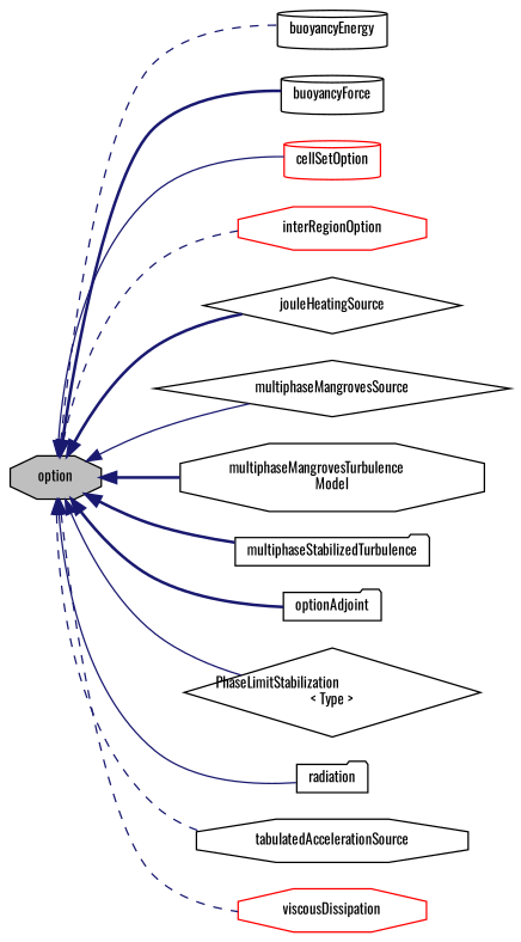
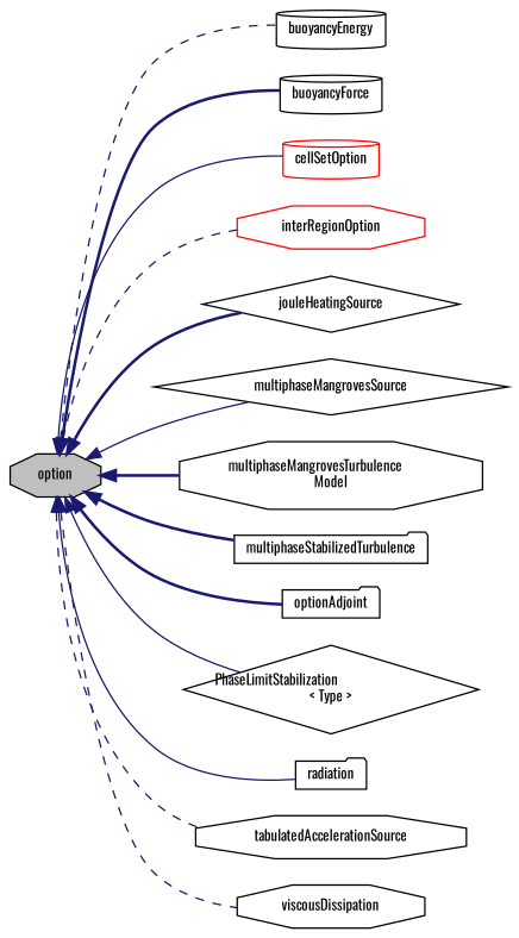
  digraph {
    fontname=Oswald
    rankdir=LR
    node [color=black fontname=Oswald fontsize=10 shape=octagon]
    edge [color=midnightblue dir=back fontname=Oswald fontsize=10 labelfontname=Helvetica labelfontsize=10 style=bold]
    n1 [fillcolor=grey75 fontcolor=black height=0.2 label=option style=filled width=0.4]
    n2 [height=0.2 label=buoyancyEnergy shape=cylinder width=0.4]
    n3 [height=0.2 label=buoyancyForce shape=cylinder width=0.4]
    n4 [color=red height=0.2 label=cellSetOption shape=cylinder width=0.4]
    n5 [color=red height=0.2 label=interRegionOption width=0.4]
    n6 [height=0.2 label=jouleHeatingSource shape=diamond width=0.4]
    n7 [height=0.2 label=multiphaseMangrovesSource shape=diamond width=0.4]
    n8 [height=0.2 label="multiphaseMangrovesTurbulence\lModel" width=0.4]
    n9 [height=0.2 label=multiphaseStabilizedTurbulence shape=folder width=0.4]
    n10 [height=0.2 label=optionAdjoint shape=folder width=0.4]
    n11 [height=0.2 label="PhaseLimitStabilization\l\< Type \>" shape=diamond width=0.4]
    n12 [height=0.2 label=radiation shape=folder width=0.4]
    n13 [height=0.2 label=tabulatedAccelerationSource width=0.4]
-   n14 [color=red height=0.2 label=viscousDissipation width=0.4]
+   n14 [height=0.2 label=viscousDissipation width=0.4]
    n1 -> n2 [style=dashed]
    n1 -> n3
    n1 -> n4 [style=solid]
    n1 -> n5 [style=dashed]
    n1 -> n6
    n1 -> n7 [style=solid]
    n1 -> n8
    n1 -> n9
    n1 -> n10
    n1 -> n11 [style=solid]
    n1 -> n12 [style=solid]
    n1 -> n13 [style=dashed]
    n1 -> n14 [style=dashed]
  }
